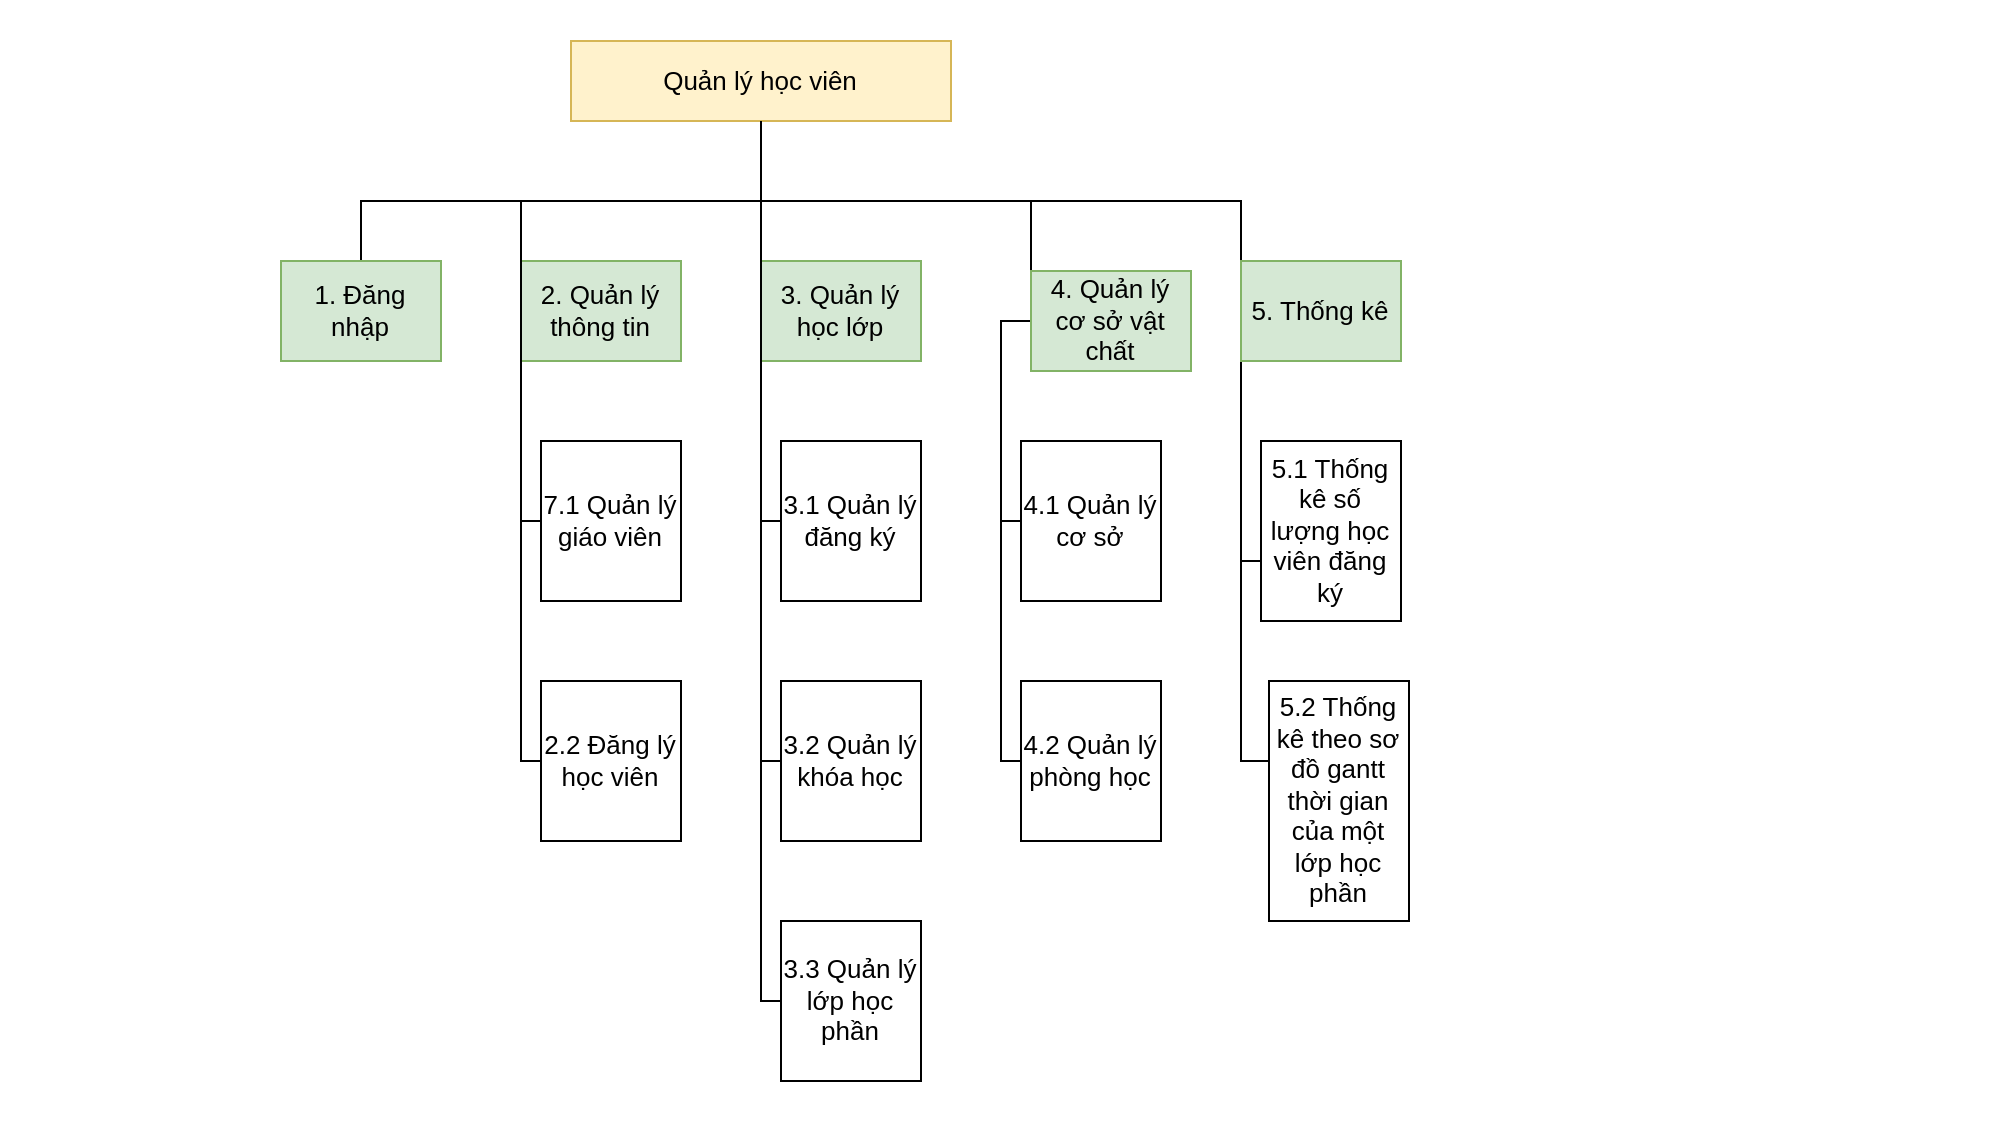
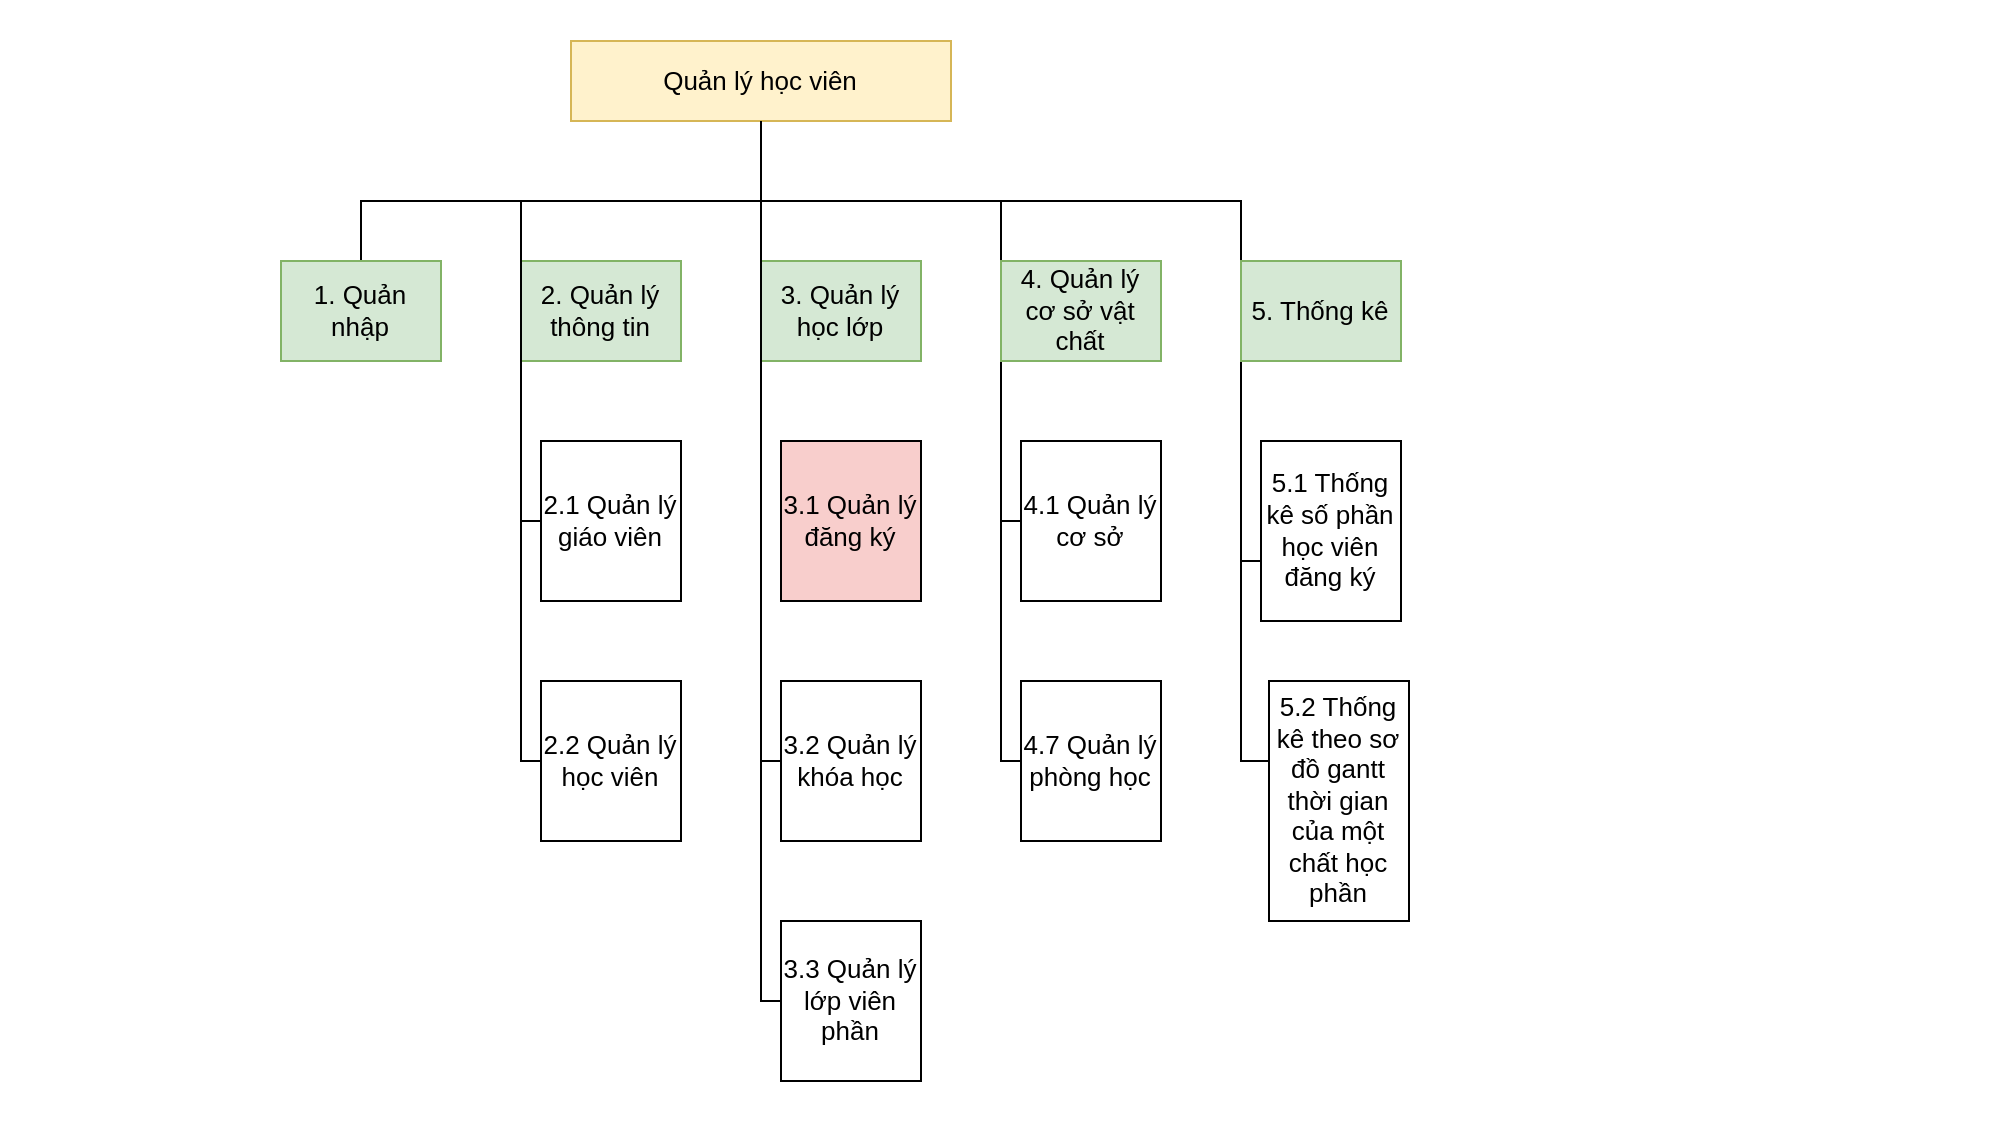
  <mxCell id="0" />
  <mxCell id="1" parent="0" />
  <mxCell id="2" style="edgeStyle=orthogonalEdgeStyle;rounded=0;orthogonalLoop=1;jettySize=auto;html=1;exitX=0.5;exitY=1;exitDx=0;exitDy=0;endArrow=none;endFill=0;fontSize=13;" parent="1" source="6" target="7" edge="1"><mxGeometry relative="1" as="geometry"><Array as="points"><mxPoint x="380" y="100" /><mxPoint x="180" y="100" /></Array></mxGeometry></mxCell>
  <mxCell id="3" value="" style="edgeStyle=orthogonalEdgeStyle;rounded=0;orthogonalLoop=1;jettySize=auto;html=1;endArrow=none;endFill=0;fontSize=13;entryX=0;entryY=0;entryDx=0;entryDy=0;exitX=0.5;exitY=1;exitDx=0;exitDy=0;" parent="1" source="6" target="13" edge="1"><mxGeometry relative="1" as="geometry"><Array as="points"><mxPoint x="380" y="40" /></Array></mxGeometry></mxCell>
  <mxCell id="4" style="edgeStyle=orthogonalEdgeStyle;rounded=0;orthogonalLoop=1;jettySize=auto;html=1;exitX=0.5;exitY=1;exitDx=0;exitDy=0;entryX=0;entryY=0;entryDx=0;entryDy=0;endArrow=none;endFill=0;" parent="1" source="6" target="23" edge="1"><mxGeometry relative="1" as="geometry"><Array as="points"><mxPoint x="380" y="40" /><mxPoint x="380" y="100" /><mxPoint x="500" y="100" /></Array></mxGeometry></mxCell>
  <mxCell id="5" style="edgeStyle=orthogonalEdgeStyle;rounded=0;orthogonalLoop=1;jettySize=auto;html=1;exitX=0.5;exitY=1;exitDx=0;exitDy=0;entryX=0;entryY=0;entryDx=0;entryDy=0;endArrow=none;endFill=0;" parent="1" source="6" target="31" edge="1"><mxGeometry relative="1" as="geometry"><Array as="points"><mxPoint x="380" y="40" /><mxPoint x="380" y="100" /><mxPoint x="620" y="100" /></Array></mxGeometry></mxCell>
  <mxCell id="6" value="Quản lý học viên" style="rounded=0;whiteSpace=wrap;html=1;fontSize=13;fillColor=#fff2cc;strokeColor=#d6b656;" parent="1" vertex="1"><mxGeometry x="285" y="20" width="190" height="40" as="geometry" /></mxCell>
- <mxCell id="7" value="1. Đăng nhập" style="rounded=0;whiteSpace=wrap;html=1;imageWidth=24;fontSize=13;fillColor=#d5e8d4;strokeColor=#82b366;" parent="1" vertex="1"><mxGeometry x="140" y="130" width="80" height="50" as="geometry" /></mxCell>
+ <mxCell id="7" value="1. Quản nhập" style="rounded=0;whiteSpace=wrap;html=1;imageWidth=24;fontSize=13;fillColor=#d5e8d4;strokeColor=#82b366;" parent="1" vertex="1"><mxGeometry x="140" y="130" width="80" height="50" as="geometry" /></mxCell>
  <mxCell id="8" style="edgeStyle=orthogonalEdgeStyle;rounded=0;orthogonalLoop=1;jettySize=auto;html=1;exitX=0;exitY=1;exitDx=0;exitDy=0;entryX=0;entryY=0.5;entryDx=0;entryDy=0;endArrow=none;endFill=0;fontSize=13;" parent="1" edge="1"><mxGeometry relative="1" as="geometry"><Array as="points"><mxPoint x="310" y="260" /></Array><mxPoint x="310" y="180" as="sourcePoint" /></mxGeometry></mxCell>
  <mxCell id="9" style="edgeStyle=orthogonalEdgeStyle;rounded=0;orthogonalLoop=1;jettySize=auto;html=1;exitX=0;exitY=1;exitDx=0;exitDy=0;entryX=0;entryY=0.5;entryDx=0;entryDy=0;endArrow=none;endFill=0;fontSize=13;" parent="1" edge="1"><mxGeometry relative="1" as="geometry"><Array as="points"><mxPoint x="310" y="380" /></Array><mxPoint x="310" y="180" as="sourcePoint" /></mxGeometry></mxCell>
  <mxCell id="10" style="edgeStyle=orthogonalEdgeStyle;rounded=0;orthogonalLoop=1;jettySize=auto;html=1;exitX=0;exitY=1;exitDx=0;exitDy=0;entryX=0;entryY=0.5;entryDx=0;entryDy=0;endArrow=none;endFill=0;fontSize=13;" parent="1" edge="1"><mxGeometry relative="1" as="geometry"><Array as="points"><mxPoint x="310" y="500" /></Array><mxPoint x="310" y="180" as="sourcePoint" /></mxGeometry></mxCell>
- <mxCell id="11" style="edgeStyle=orthogonalEdgeStyle;rounded=0;orthogonalLoop=1;jettySize=auto;html=1;exitX=0;exitY=0.5;exitDx=0;exitDy=0;entryX=0;entryY=0.5;entryDx=0;entryDy=0;endArrow=none;endFill=0;" parent="1" source="13" target="16" edge="1"><mxGeometry relative="1" as="geometry"><Array as="points"><mxPoint x="380" y="260" /></Array></mxGeometry></mxCell>
  <mxCell id="12" style="edgeStyle=orthogonalEdgeStyle;rounded=0;orthogonalLoop=1;jettySize=auto;html=1;exitX=0;exitY=0.5;exitDx=0;exitDy=0;entryX=0;entryY=0.5;entryDx=0;entryDy=0;endArrow=none;endFill=0;" parent="1" source="13" target="17" edge="1"><mxGeometry relative="1" as="geometry"><Array as="points"><mxPoint x="380" y="380" /></Array></mxGeometry></mxCell>
  <mxCell id="13" value="3. Quản lý học lớp" style="rounded=0;whiteSpace=wrap;html=1;imageWidth=24;fontSize=13;fillColor=#d5e8d4;strokeColor=#82b366;" parent="1" vertex="1"><mxGeometry x="380" y="130" width="80" height="50" as="geometry" /></mxCell>
  <mxCell id="14" style="edgeStyle=orthogonalEdgeStyle;rounded=0;orthogonalLoop=1;jettySize=auto;html=1;exitX=0;exitY=0.5;exitDx=0;exitDy=0;entryX=0;entryY=0.5;entryDx=0;entryDy=0;endArrow=none;endFill=0;" parent="1" source="15" target="18" edge="1"><mxGeometry relative="1" as="geometry"><Array as="points"><mxPoint x="260" y="260" /></Array></mxGeometry></mxCell>
  <mxCell id="15" value="2. Quản lý thông tin" style="rounded=0;whiteSpace=wrap;html=1;imageWidth=24;fontSize=13;fillColor=#d5e8d4;strokeColor=#82b366;" parent="1" vertex="1"><mxGeometry x="260" y="130" width="80" height="50" as="geometry" /></mxCell>
- <mxCell id="16" value="3.1 Quản lý đăng ký" style="rounded=0;whiteSpace=wrap;html=1;fontSize=13;" parent="1" vertex="1"><mxGeometry x="390" y="220" width="70" height="80" as="geometry" /></mxCell>
+ <mxCell id="16" value="3.1 Quản lý đăng ký" style="rounded=0;whiteSpace=wrap;html=1;fontSize=13;fillColor=#f8cecc;" parent="1" vertex="1"><mxGeometry x="390" y="220" width="70" height="80" as="geometry" /></mxCell>
  <mxCell id="17" value="3.2 Quản lý khóa học" style="rounded=0;whiteSpace=wrap;html=1;fontSize=13;" parent="1" vertex="1"><mxGeometry x="390" y="340" width="70" height="80" as="geometry" /></mxCell>
- <mxCell id="18" value="7.1 Quản lý&lt;div&gt;giáo viên&lt;/div&gt;" style="rounded=0;whiteSpace=wrap;html=1;fontSize=13;" parent="1" vertex="1"><mxGeometry x="270" y="220" width="70" height="80" as="geometry" /></mxCell>
+ <mxCell id="18" value="2.1 Quản lý&lt;div&gt;giáo viên&lt;/div&gt;" style="rounded=0;whiteSpace=wrap;html=1;fontSize=13;" parent="1" vertex="1"><mxGeometry x="270" y="220" width="70" height="80" as="geometry" /></mxCell>
  <mxCell id="19" style="edgeStyle=orthogonalEdgeStyle;rounded=0;orthogonalLoop=1;jettySize=auto;html=1;exitX=0;exitY=0.5;exitDx=0;exitDy=0;entryX=0;entryY=0.5;entryDx=0;entryDy=0;endArrow=none;endFill=0;" parent="1" edge="1"><mxGeometry relative="1" as="geometry"><Array as="points"><mxPoint x="20" y="260" /></Array><mxPoint x="20" y="155" as="sourcePoint" /></mxGeometry></mxCell>
  <mxCell id="20" style="edgeStyle=orthogonalEdgeStyle;rounded=0;orthogonalLoop=1;jettySize=auto;html=1;exitX=0;exitY=0.5;exitDx=0;exitDy=0;entryX=0;entryY=0.5;entryDx=0;entryDy=0;endArrow=none;endFill=0;" parent="1" edge="1"><mxGeometry relative="1" as="geometry"><Array as="points"><mxPoint x="20" y="380" /></Array><mxPoint x="20" y="155" as="sourcePoint" /></mxGeometry></mxCell>
  <mxCell id="21" style="edgeStyle=orthogonalEdgeStyle;rounded=0;orthogonalLoop=1;jettySize=auto;html=1;exitX=0;exitY=0.5;exitDx=0;exitDy=0;entryX=0;entryY=0.5;entryDx=0;entryDy=0;endArrow=none;endFill=0;" parent="1" source="23" target="24" edge="1"><mxGeometry relative="1" as="geometry"><Array as="points"><mxPoint x="500" y="260" /></Array></mxGeometry></mxCell>
  <mxCell id="22" style="edgeStyle=orthogonalEdgeStyle;rounded=0;orthogonalLoop=1;jettySize=auto;html=1;exitX=0;exitY=0.5;exitDx=0;exitDy=0;entryX=0;entryY=0.5;entryDx=0;entryDy=0;endArrow=none;endFill=0;" parent="1" source="23" target="25" edge="1"><mxGeometry relative="1" as="geometry"><Array as="points"><mxPoint x="500" y="380" /></Array></mxGeometry></mxCell>
- <mxCell id="23" value="4. Quản lý&lt;div&gt;cơ sở vật chất&lt;/div&gt;" style="rounded=0;whiteSpace=wrap;html=1;imageWidth=24;fontSize=13;fillColor=#d5e8d4;strokeColor=#82b366;" parent="1" vertex="1"><mxGeometry x="515" y="135" width="80" height="50" as="geometry" /></mxCell>
+ <mxCell id="23" value="4. Quản lý&lt;div&gt;cơ sở vật chất&lt;/div&gt;" style="rounded=0;whiteSpace=wrap;html=1;imageWidth=24;fontSize=13;fillColor=#d5e8d4;strokeColor=#82b366;" parent="1" vertex="1"><mxGeometry x="500" y="130" width="80" height="50" as="geometry" /></mxCell>
  <mxCell id="24" value="4.1 Quản lý cơ sở" style="rounded=0;whiteSpace=wrap;html=1;fontSize=13;" parent="1" vertex="1"><mxGeometry x="510" y="220" width="70" height="80" as="geometry" /></mxCell>
- <mxCell id="25" value="4.2 Quản lý phòng học" style="rounded=0;whiteSpace=wrap;html=1;fontSize=13;" parent="1" vertex="1"><mxGeometry x="510" y="340" width="70" height="80" as="geometry" /></mxCell>
+ <mxCell id="25" value="4.7 Quản lý phòng học" style="rounded=0;whiteSpace=wrap;html=1;fontSize=13;" parent="1" vertex="1"><mxGeometry x="510" y="340" width="70" height="80" as="geometry" /></mxCell>
  <mxCell id="26" style="edgeStyle=orthogonalEdgeStyle;rounded=0;orthogonalLoop=1;jettySize=auto;html=1;exitX=0;exitY=1;exitDx=0;exitDy=0;entryX=-0.002;entryY=0.56;entryDx=0;entryDy=0;entryPerimeter=0;endArrow=none;endFill=0;" parent="1" edge="1"><mxGeometry relative="1" as="geometry"><Array as="points"><mxPoint x="980" y="505" /></Array><mxPoint x="980" y="180" as="sourcePoint" /></mxGeometry></mxCell>
  <mxCell id="27" style="edgeStyle=orthogonalEdgeStyle;rounded=0;orthogonalLoop=1;jettySize=auto;html=1;exitX=0;exitY=0.5;exitDx=0;exitDy=0;entryX=0;entryY=0.5;entryDx=0;entryDy=0;endArrow=none;endFill=0;" parent="1" edge="1"><mxGeometry relative="1" as="geometry"><Array as="points"><mxPoint x="980" y="260" /></Array><mxPoint x="980" y="155" as="sourcePoint" /></mxGeometry></mxCell>
  <mxCell id="28" style="edgeStyle=orthogonalEdgeStyle;rounded=0;orthogonalLoop=1;jettySize=auto;html=1;exitX=0;exitY=0.5;exitDx=0;exitDy=0;entryX=0;entryY=0.5;entryDx=0;entryDy=0;endArrow=none;endFill=0;" parent="1" edge="1"><mxGeometry relative="1" as="geometry"><Array as="points"><mxPoint x="980" y="380" /></Array><mxPoint x="980" y="155" as="sourcePoint" /></mxGeometry></mxCell>
  <mxCell id="29" style="edgeStyle=orthogonalEdgeStyle;rounded=0;orthogonalLoop=1;jettySize=auto;html=1;exitX=0;exitY=0.5;exitDx=0;exitDy=0;entryX=0;entryY=0.5;entryDx=0;entryDy=0;endArrow=none;endFill=0;" parent="1" source="31" target="32" edge="1"><mxGeometry relative="1" as="geometry"><Array as="points"><mxPoint x="620" y="280" /></Array></mxGeometry></mxCell>
  <mxCell id="30" style="edgeStyle=orthogonalEdgeStyle;rounded=0;orthogonalLoop=1;jettySize=auto;html=1;exitX=0;exitY=0.5;exitDx=0;exitDy=0;entryX=0;entryY=0.5;entryDx=0;entryDy=0;endArrow=none;endFill=0;" parent="1" source="31" target="33" edge="1"><mxGeometry relative="1" as="geometry"><Array as="points"><mxPoint x="620" y="380" /><mxPoint x="634" y="380" /></Array></mxGeometry></mxCell>
  <mxCell id="31" value="5. Thống kê" style="rounded=0;whiteSpace=wrap;html=1;imageWidth=24;fontSize=13;fillColor=#d5e8d4;strokeColor=#82b366;" parent="1" vertex="1"><mxGeometry x="620" y="130" width="80" height="50" as="geometry" /></mxCell>
- <mxCell id="32" value="5.1 Thống kê số lượng học viên đăng ký" style="rounded=0;whiteSpace=wrap;html=1;fontSize=13;" parent="1" vertex="1"><mxGeometry x="630" y="220" width="70" height="90" as="geometry" /></mxCell>
- <mxCell id="33" value="5.2 Thống kê theo sơ đồ gantt thời gian của một lớp học phần" style="rounded=0;whiteSpace=wrap;html=1;fontSize=13;" parent="1" vertex="1"><mxGeometry x="634" y="340" width="70" height="120" as="geometry" /></mxCell>
- <mxCell id="34" value="2.2 Đăng lý học viên" style="rounded=0;whiteSpace=wrap;html=1;fontSize=13;" parent="1" vertex="1"><mxGeometry x="270" y="340" width="70" height="80" as="geometry" /></mxCell>
+ <mxCell id="32" value="5.1 Thống kê số phần học viên đăng ký" style="rounded=0;whiteSpace=wrap;html=1;fontSize=13;" parent="1" vertex="1"><mxGeometry x="630" y="220" width="70" height="90" as="geometry" /></mxCell>
+ <mxCell id="33" value="5.2 Thống kê theo sơ đồ gantt thời gian của một chất học phần" style="rounded=0;whiteSpace=wrap;html=1;fontSize=13;" parent="1" vertex="1"><mxGeometry x="634" y="340" width="70" height="120" as="geometry" /></mxCell>
+ <mxCell id="34" value="2.2 Quản lý học viên" style="rounded=0;whiteSpace=wrap;html=1;fontSize=13;" parent="1" vertex="1"><mxGeometry x="270" y="340" width="70" height="80" as="geometry" /></mxCell>
  <mxCell id="35" style="edgeStyle=orthogonalEdgeStyle;rounded=0;orthogonalLoop=1;jettySize=auto;html=1;endArrow=none;endFill=0;fontSize=13;entryX=0;entryY=0.5;entryDx=0;entryDy=0;exitX=0.5;exitY=1;exitDx=0;exitDy=0;" parent="1" source="6" target="34" edge="1"><mxGeometry relative="1" as="geometry"><Array as="points"><mxPoint x="380" y="100" /><mxPoint x="260" y="100" /><mxPoint x="260" y="380" /></Array><mxPoint x="530" y="10" as="sourcePoint" /><mxPoint x="380" y="130" as="targetPoint" /></mxGeometry></mxCell>
- <mxCell id="36" value="3.3 Quản lý lớp học phần" style="rounded=0;whiteSpace=wrap;html=1;fontSize=13;" parent="1" vertex="1"><mxGeometry x="390" y="460" width="70" height="80" as="geometry" /></mxCell>
+ <mxCell id="36" value="3.3 Quản lý lớp viên phần" style="rounded=0;whiteSpace=wrap;html=1;fontSize=13;" parent="1" vertex="1"><mxGeometry x="390" y="460" width="70" height="80" as="geometry" /></mxCell>
  <mxCell id="37" style="edgeStyle=orthogonalEdgeStyle;rounded=0;orthogonalLoop=1;jettySize=auto;html=1;exitX=0.5;exitY=1;exitDx=0;exitDy=0;entryX=0;entryY=0.5;entryDx=0;entryDy=0;endArrow=none;endFill=0;" edge="1" parent="1" source="6" target="36"><mxGeometry relative="1" as="geometry"><Array as="points"><mxPoint x="380" y="500" /></Array><mxPoint x="390" y="165" as="sourcePoint" /><mxPoint x="400" y="390" as="targetPoint" /></mxGeometry></mxCell>
